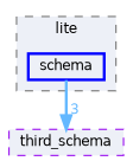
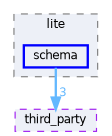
  digraph {
    compound=true
    node [fillcolor="#edf0f7" fontname=Helvetica fontsize=10 shape=box]
    n1 [color=blue height=0.2 label=schema style="filled,bold" width=0.4]
-   n2 [color=purple height=0.2 label=third_schema style="filled,dashed" width=0.4]
+   n2 [color=purple height=0.2 label=third_party style="filled,dashed" width=0.4]
    subgraph cluster_1 {
      bgcolor="#edf0f7"
      fontname=Helvetica
      fontsize=10
      label=lite
      pencolor=grey50
      style="filled,dashed"
      n1
    }
    n1 -> n2 [color=steelblue1 fontcolor=steelblue1 fontname=Helvetica fontsize=10 headlabel=3 labeldistance=1.5 labelfontname=Helvetica labelfontsize=10 style=bold]
  }
